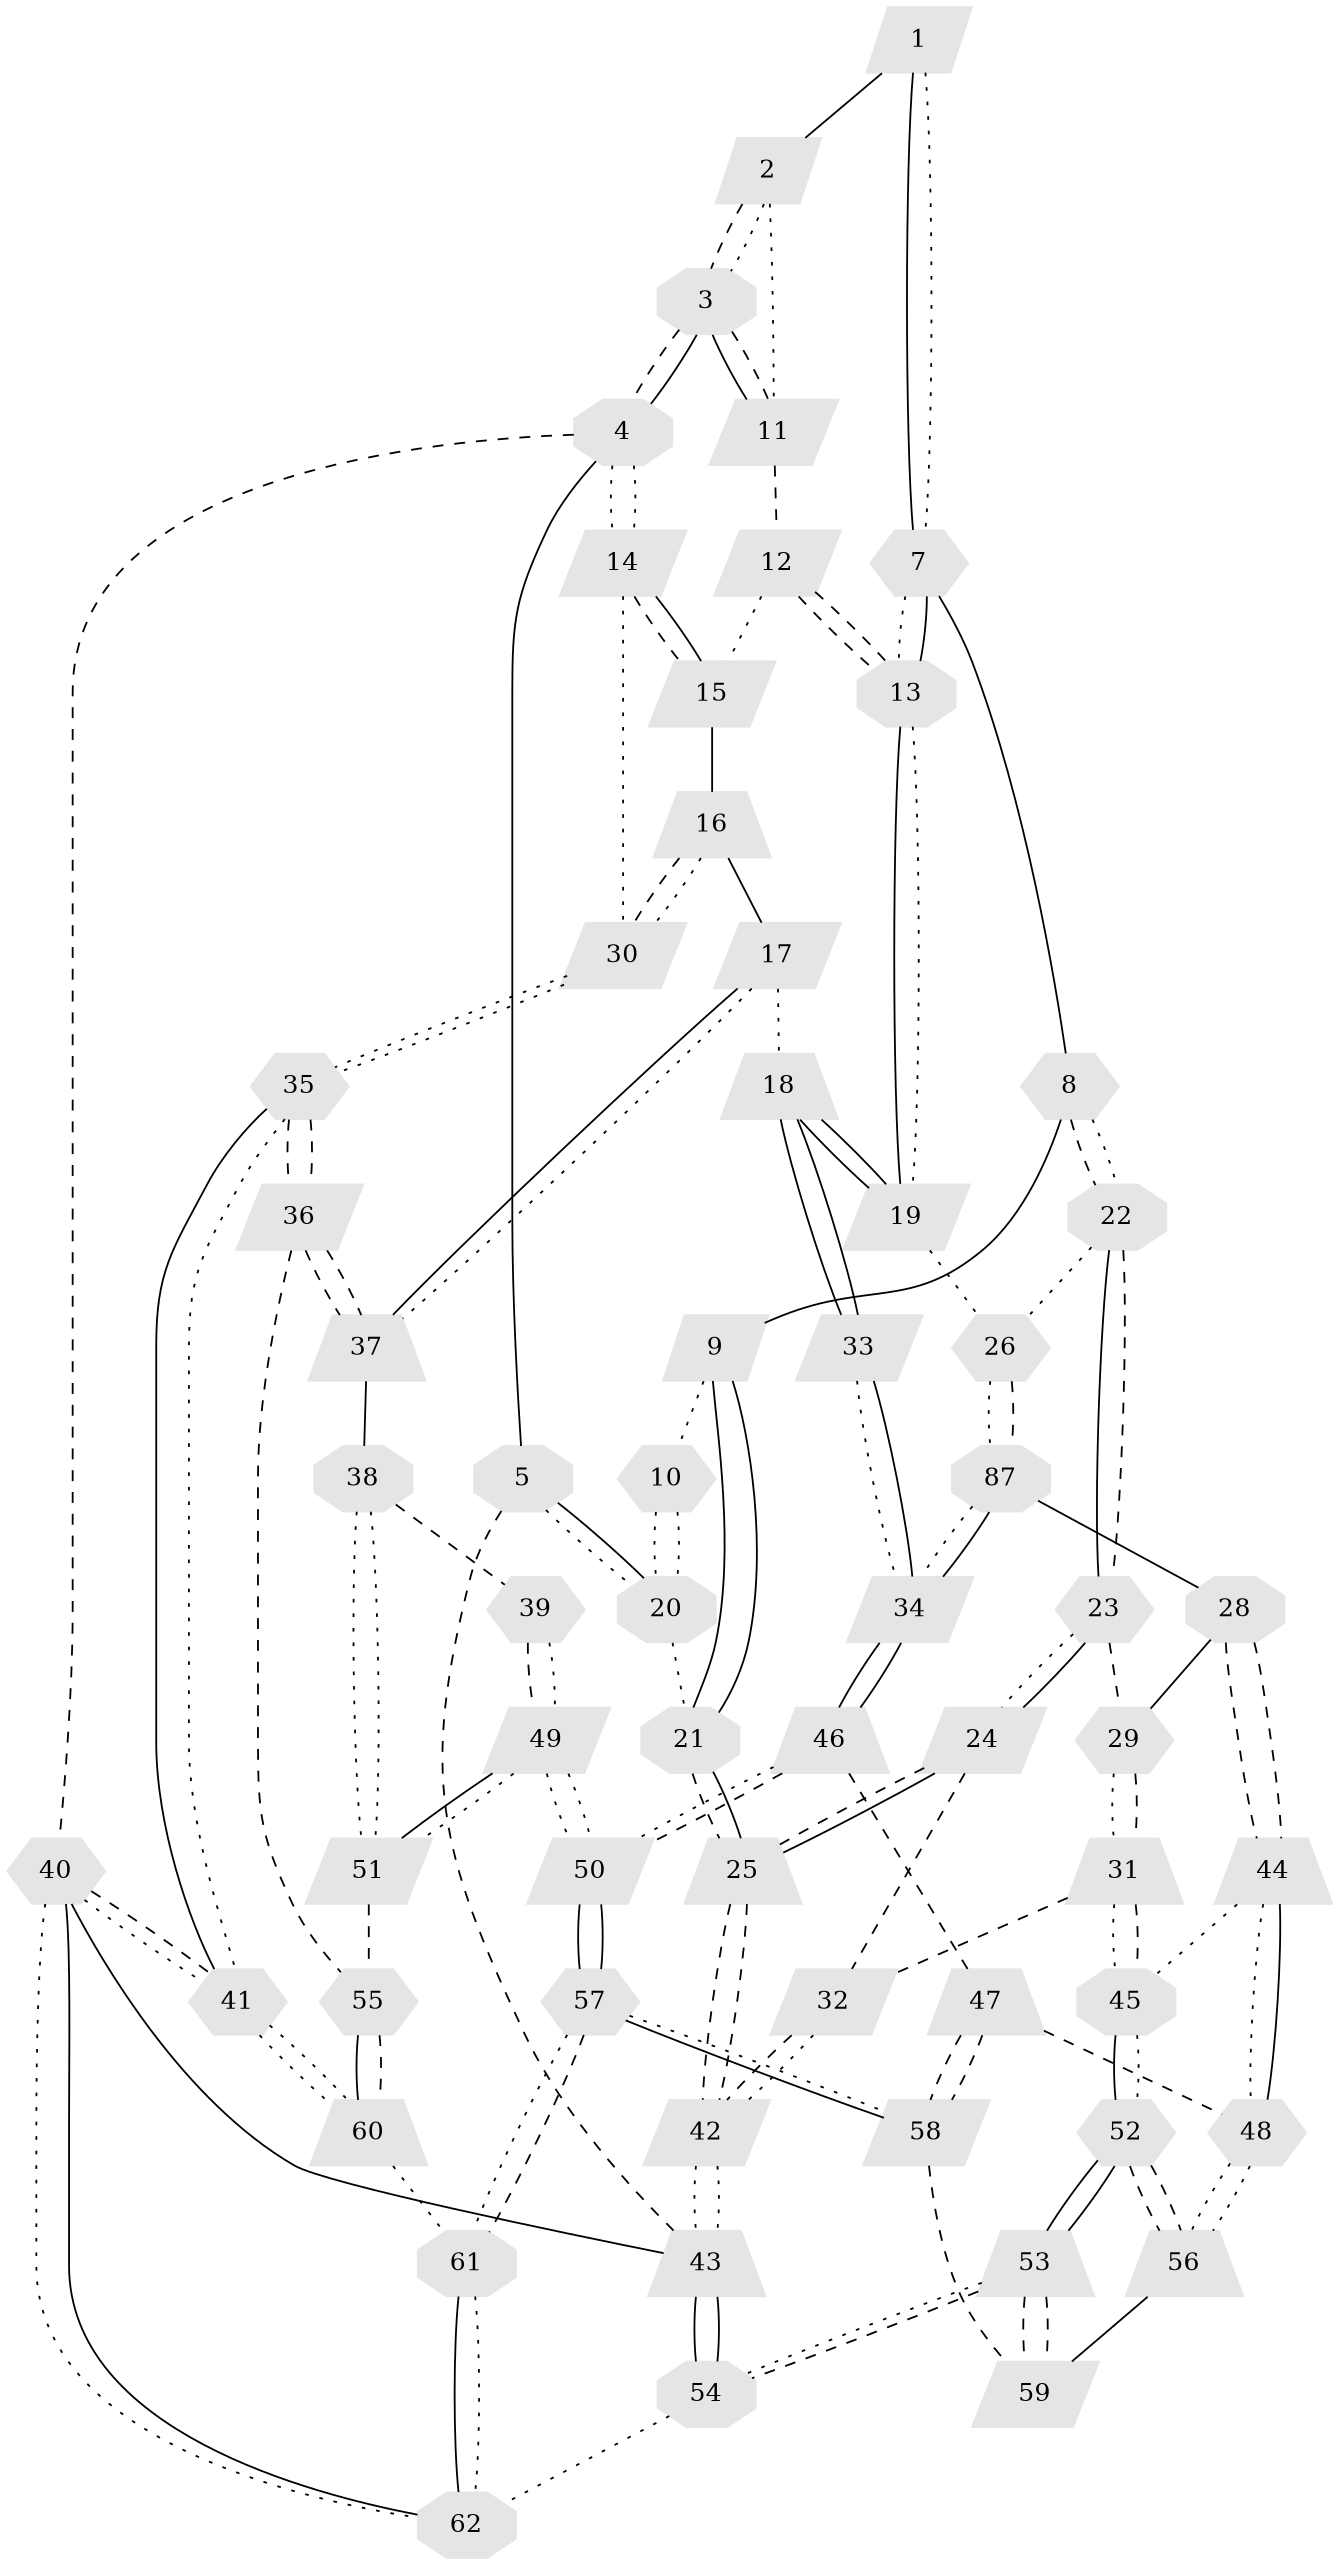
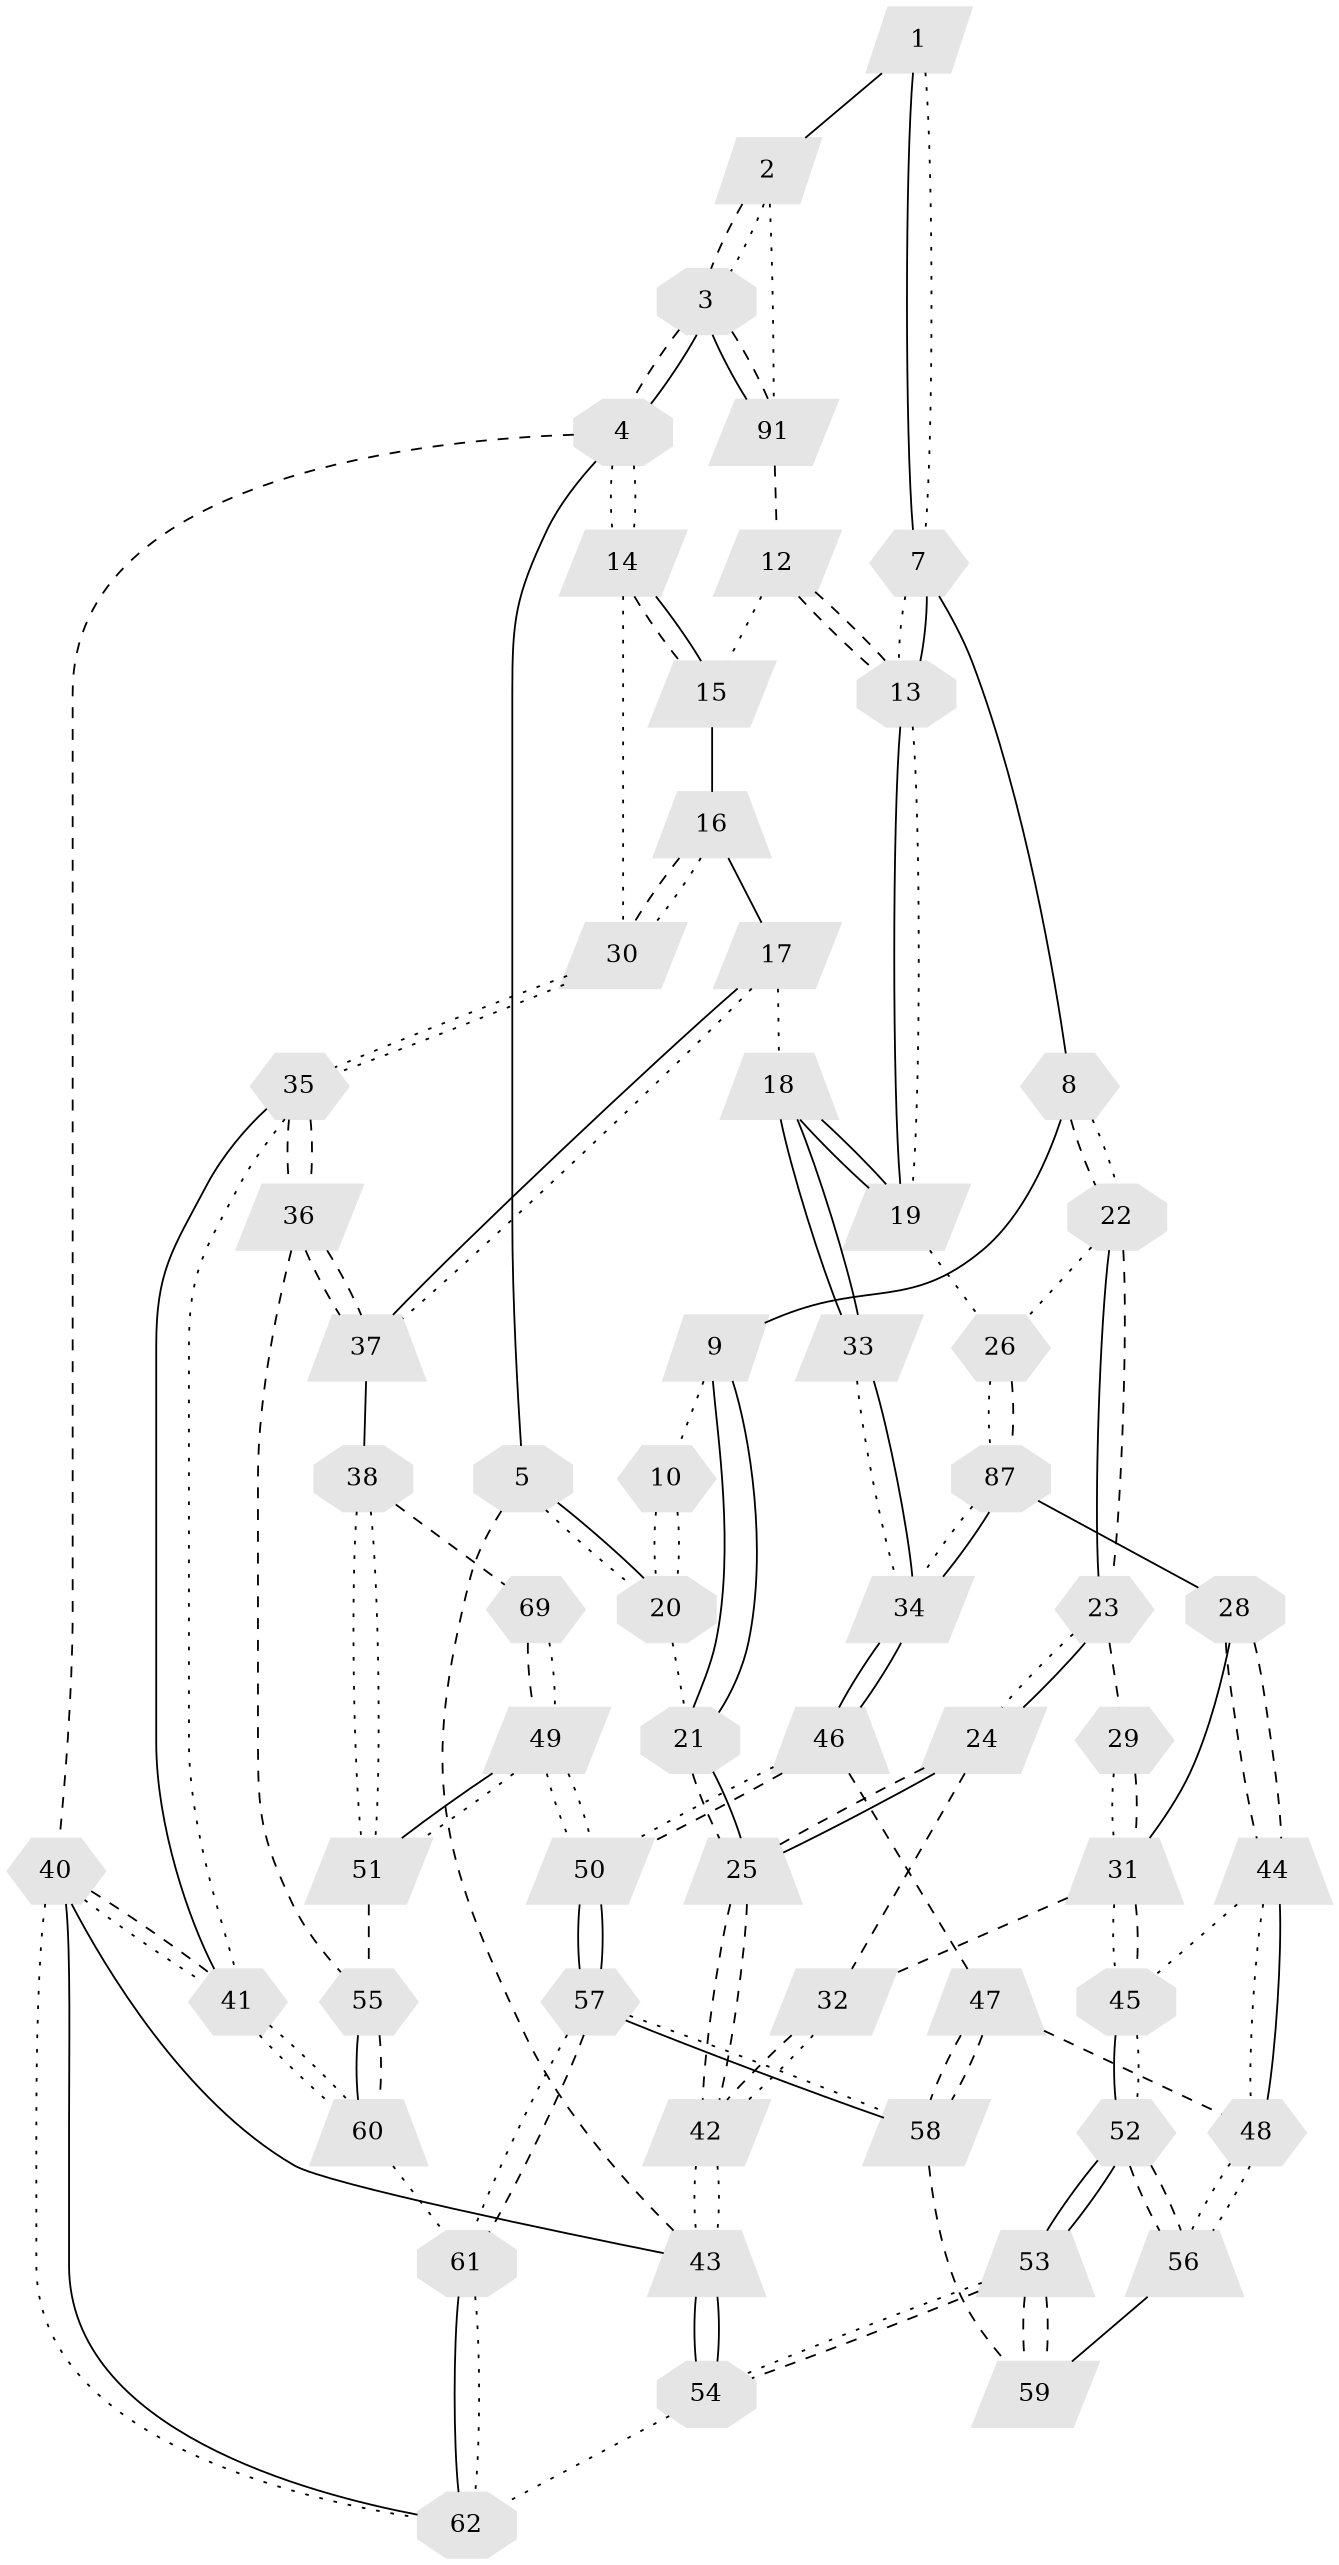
  graph {
    node [color=gray90 shape=parallelogram style=filled]
    edge [style=dotted]
    1
    2
    7 [shape=hexagon]
    3 [shape=octagon]
-   11
+   11 [label=91]
    8 [shape=hexagon]
    13 [shape=octagon]
    4 [shape=octagon]
    12
    5 [shape=octagon]
    14
    40 [shape=hexagon]
    20 [shape=octagon]
    43 [shape=trapezium]
    15
    30
    41 [shape=hexagon]
    62 [shape=octagon]
    21 [shape=octagon]
    54 [shape=octagon]
    10 [shape=hexagon]
    9
    22 [shape=octagon]
    19
    26 [shape=hexagon]
    23 [shape=hexagon]
    25 [shape=trapezium]
    16 [shape=trapezium]
    35 [shape=hexagon]
    17
    18 [shape=trapezium]
    37 [shape=trapezium]
    33
    38 [shape=octagon]
    34
    n36 [label=87 shape=octagon]
    42
    24
    29 [shape=hexagon]
    32
    31 [shape=trapezium]
    28 [shape=octagon]
    44 [shape=trapezium]
    46 [shape=trapezium]
    45 [shape=octagon]
    48 [shape=hexagon]
    36
    52 [shape=hexagon]
-   39 [shape=hexagon]
+   39 [shape=hexagon label=69]
    49
    47 [shape=trapezium]
    50
    55 [shape=hexagon]
    60 [shape=trapezium]
    51
    61 [shape=octagon]
    56 [shape=trapezium]
    53 [shape=trapezium]
    58
    57 [shape=hexagon]
    59
    1 -- 2 [style=solid]
    1 -- 7 [style=solid]
    1 -- 7
    2 -- 3 [style=dashed]
    2 -- 3
    2 -- 11
    7 -- 8 [style=solid]
    7 -- 13
    7 -- 13 [style=solid]
    3 -- 11 [style=solid]
    3 -- 11 [style=dashed]
    3 -- 4 [style=dashed]
    3 -- 4 [style=solid]
    11 -- 12 [style=dashed]
    8 -- 9 [style=solid]
    8 -- 22 [style=dashed]
    8 -- 22
    13 -- 19 [style=solid]
    13 -- 19
    4 -- 5 [style=solid]
    4 -- 14
    4 -- 14
    4 -- 40 [style=dashed]
    12 -- 13 [style=dashed]
    12 -- 13 [style=dashed]
    12 -- 15
    5 -- 20
    5 -- 20 [style=solid]
    5 -- 43 [style=dashed]
    14 -- 15 [style=dashed]
    14 -- 15 [style=solid]
    14 -- 30
    40 -- 43 [style=solid]
    40 -- 41
    40 -- 41 [style=dashed]
    40 -- 62
    40 -- 62 [style=solid]
    20 -- 21
    43 -- 54 [style=solid]
    43 -- 54 [style=solid]
    15 -- 16 [style=solid]
    30 -- 35
    30 -- 35
    41 -- 60
    41 -- 60
    21 -- 25 [style=dashed]
    21 -- 25 [style=solid]
    54 -- 62
    10 -- 20
    10 -- 20
    9 -- 21 [style=solid]
    9 -- 21 [style=solid]
    9 -- 10
    22 -- 26
    22 -- 23 [style=solid]
    22 -- 23 [style=dashed]
    19 -- 26
    26 -- n36
    26 -- n36 [style=dashed]
    23 -- 24
    23 -- 24 [style=solid]
    23 -- 29 [style=dashed]
    25 -- 42 [style=dashed]
    25 -- 42 [style=dashed]
    16 -- 30 [style=dashed]
    16 -- 30
    16 -- 17 [style=solid]
    35 -- 41 [style=solid]
    35 -- 41
    35 -- 36 [style=dashed]
    35 -- 36 [style=dashed]
    17 -- 18
    17 -- 37 [style=solid]
    17 -- 37
    18 -- 19 [style=solid]
    18 -- 19 [style=solid]
    18 -- 33 [style=solid]
    18 -- 33 [style=solid]
    37 -- 38 [style=solid]
    33 -- 34
    33 -- 34 [style=solid]
    38 -- 39 [style=dashed]
    38 -- 51
    38 -- 51
    34 -- 46 [style=solid]
    34 -- 46 [style=solid]
    n36 -- 34
    n36 -- 34 [style=solid]
    n36 -- 28 [style=solid]
    42 -- 43
    42 -- 43
    24 -- 25 [style=dashed]
    24 -- 25 [style=solid]
    24 -- 32 [style=dashed]
    29 -- 31
    29 -- 31 [style=dashed]
    32 -- 42 [style=dashed]
    32 -- 42
    31 -- 32 [style=dashed]
    31 -- 45
    31 -- 45 [style=dashed]
-   28 -- 29 [style=solid]
+   28 -- 31 [style=solid]
    28 -- 44 [style=dashed]
    28 -- 44 [style=dashed]
    44 -- 45
    44 -- 48
    44 -- 48 [style=solid]
    46 -- 47 [style=dashed]
    46 -- 50
    46 -- 50 [style=dashed]
    45 -- 52 [style=solid]
    45 -- 52
    48 -- 56
    48 -- 56
    36 -- 37 [style=dashed]
    36 -- 37 [style=dashed]
    36 -- 55 [style=dashed]
    52 -- 56 [style=dashed]
    52 -- 56 [style=dashed]
    52 -- 53 [style=solid]
    52 -- 53 [style=solid]
    39 -- 49 [style=dashed]
    39 -- 49
    49 -- 50
    49 -- 50
    49 -- 51 [style=solid]
    49 -- 51
    47 -- 48 [style=dashed]
    47 -- 58 [style=dashed]
    47 -- 58 [style=dashed]
    50 -- 57 [style=solid]
    50 -- 57 [style=solid]
    55 -- 60 [style=solid]
    55 -- 60 [style=dashed]
    60 -- 61
    51 -- 55 [style=dashed]
    61 -- 62 [style=solid]
    61 -- 62
    56 -- 59 [style=solid]
    53 -- 54
    53 -- 54 [style=dashed]
    53 -- 59 [style=dashed]
    53 -- 59 [style=dashed]
    58 -- 59 [style=dashed]
    57 -- 61
    57 -- 61 [style=dashed]
    57 -- 58 [style=solid]
    57 -- 58
  }
